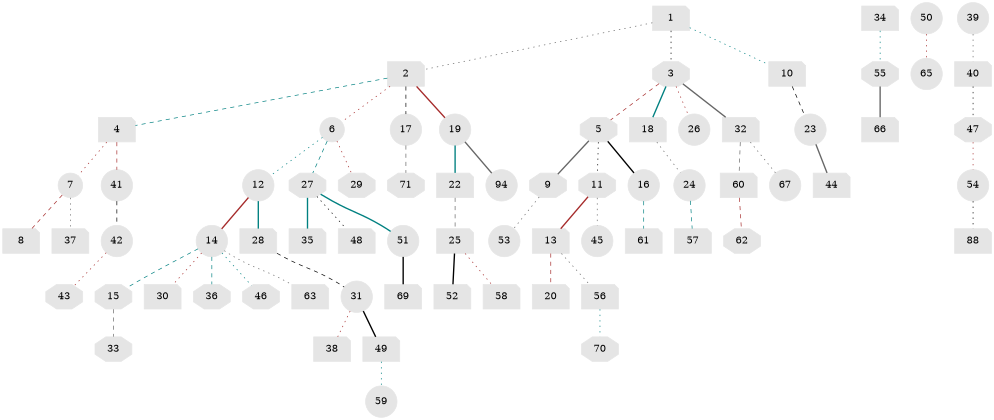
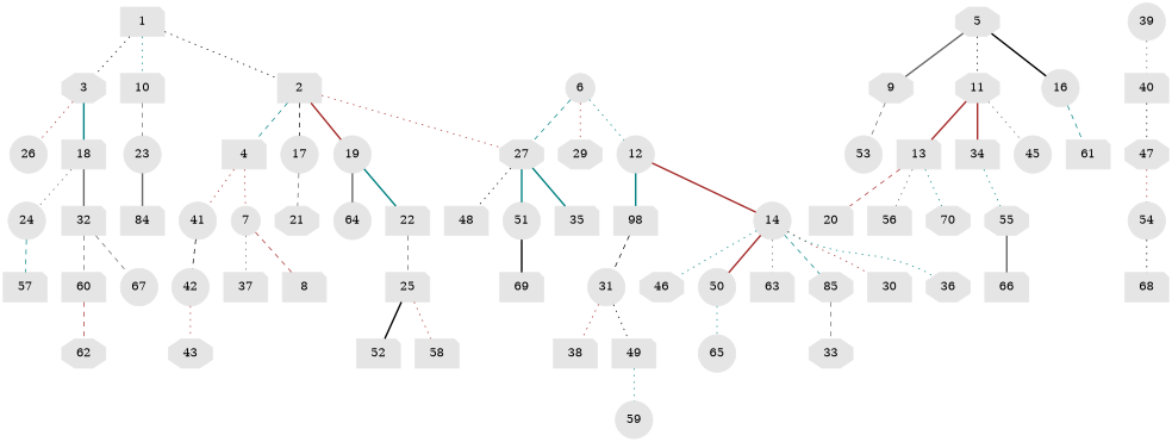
  graph {
    node [color=gray90 shape=note style=filled]
    edge [color=brown style=dotted]
    1
    2
    3 [shape=octagon]
    10
    4
    6 [shape=circle]
    17 [shape=circle]
    19 [shape=circle]
    5 [shape=octagon]
    18
    26 [shape=circle]
    32
    23 [shape=circle]
    7 [shape=circle]
    41 [shape=circle]
    12 [shape=circle]
    27 [shape=octagon]
    29 [shape=octagon]
-   21 [shape=octagon label=71]
+   21 [shape=octagon]
    22
-   64 [shape=circle label=94]
+   64 [shape=circle]
    9 [shape=octagon]
    11 [shape=octagon]
    16 [shape=circle]
    24 [shape=circle]
    60
    67 [shape=circle]
    8
    37
    42 [shape=circle]
    53 [shape=circle]
    13
    34
    45 [shape=circle]
    61
    14 [shape=circle]
-   28
+   28 [label=98]
    35
    48
    51 [shape=circle]
-   44
+   44 [label=84]
    20
    56
    70 [shape=octagon]
    55 [shape=octagon]
-   15 [shape=octagon]
+   15 [shape=octagon label=85]
    30
    36 [shape=octagon]
    46 [shape=octagon]
    50 [shape=circle]
    63
    31 [shape=circle]
    33 [shape=octagon]
    65 [shape=circle]
    57
    25
    52
    58
    69
    38
    49
    59 [shape=circle]
    62 [shape=octagon]
    39 [shape=circle]
    40
    66
    47 [shape=octagon]
    54 [shape=circle]
    43 [shape=octagon]
-   68 [label=88]
-   1 -- 2 [color=gray40]
+   68
+   1 -- 2 [color=black]
    1 -- 3 [color=black]
    1 -- 10 [color=teal]
    2 -- 4 [color=teal style=dashed]
-   2 -- 6
+   2 -- 27
    2 -- 17 [color=black style=dashed]
    2 -- 19 [style=bold]
-   3 -- 5 [style=dashed]
    3 -- 18 [color=teal style=bold]
    3 -- 26
-   3 -- 32 [color=gray40 style=bold]
-   10 -- 23 [color=black style=dashed]
+   18 -- 32 [color=gray40 style=bold]
+   10 -- 23 [color=gray40 style=dashed]
    4 -- 7
-   4 -- 41 [style=dashed]
+   4 -- 41
    6 -- 12 [color=teal]
    6 -- 27 [color=teal style=dashed]
    6 -- 29
    17 -- 21 [color=gray40 style=dashed]
    19 -- 22 [color=teal style=bold]
    19 -- 64 [color=gray40 style=bold]
    5 -- 9 [color=gray40 style=bold]
    5 -- 11 [color=black]
    5 -- 16 [color=black style=bold]
    18 -- 24 [color=gray40]
    32 -- 60 [color=gray40 style=dashed]
-   32 -- 67 [color=gray40]
+   32 -- 67 [color=gray40 style=dashed]
    23 -- 44 [color=gray40 style=bold]
    7 -- 8 [style=dashed]
    7 -- 37 [color=gray40]
    41 -- 42 [color=black style=dashed]
    12 -- 14 [style=bold]
    12 -- 28 [color=teal style=bold]
    27 -- 35 [color=teal style=bold]
    27 -- 48 [color=black]
    27 -- 51 [color=teal style=bold]
    22 -- 25 [color=gray40 style=dashed]
-   9 -- 53 [color=gray40]
+   9 -- 53 [color=gray40 style=dashed]
    11 -- 13 [style=bold]
+   11 -- 34 [style=bold]
    11 -- 45 [color=gray40]
    16 -- 61 [color=teal style=dashed]
    24 -- 57 [color=teal style=dashed]
    60 -- 62 [style=dashed]
    42 -- 43
    13 -- 20 [style=dashed]
    13 -- 56 [color=gray40]
-   56 -- 70 [color=teal]
+   13 -- 70 [color=teal]
    34 -- 55 [color=teal]
    14 -- 15 [color=teal style=dashed]
    14 -- 30
-   14 -- 36 [color=teal style=dashed]
+   14 -- 36 [color=teal]
    14 -- 46 [color=teal]
+   14 -- 50 [style=bold]
    14 -- 63 [color=gray40]
    28 -- 31 [color=black style=dashed]
    51 -- 69 [color=black style=bold]
    55 -- 66 [color=gray40 style=bold]
    15 -- 33 [color=gray40 style=dashed]
-   50 -- 65
+   50 -- 65 [color=teal]
    31 -- 38
-   31 -- 49 [color=black style=bold]
+   31 -- 49 [color=black]
    25 -- 52 [color=black style=bold]
    25 -- 58
    49 -- 59 [color=teal]
    39 -- 40 [color=gray40]
    40 -- 47 [color=black]
    47 -- 54
    54 -- 68 [color=black]
  }
